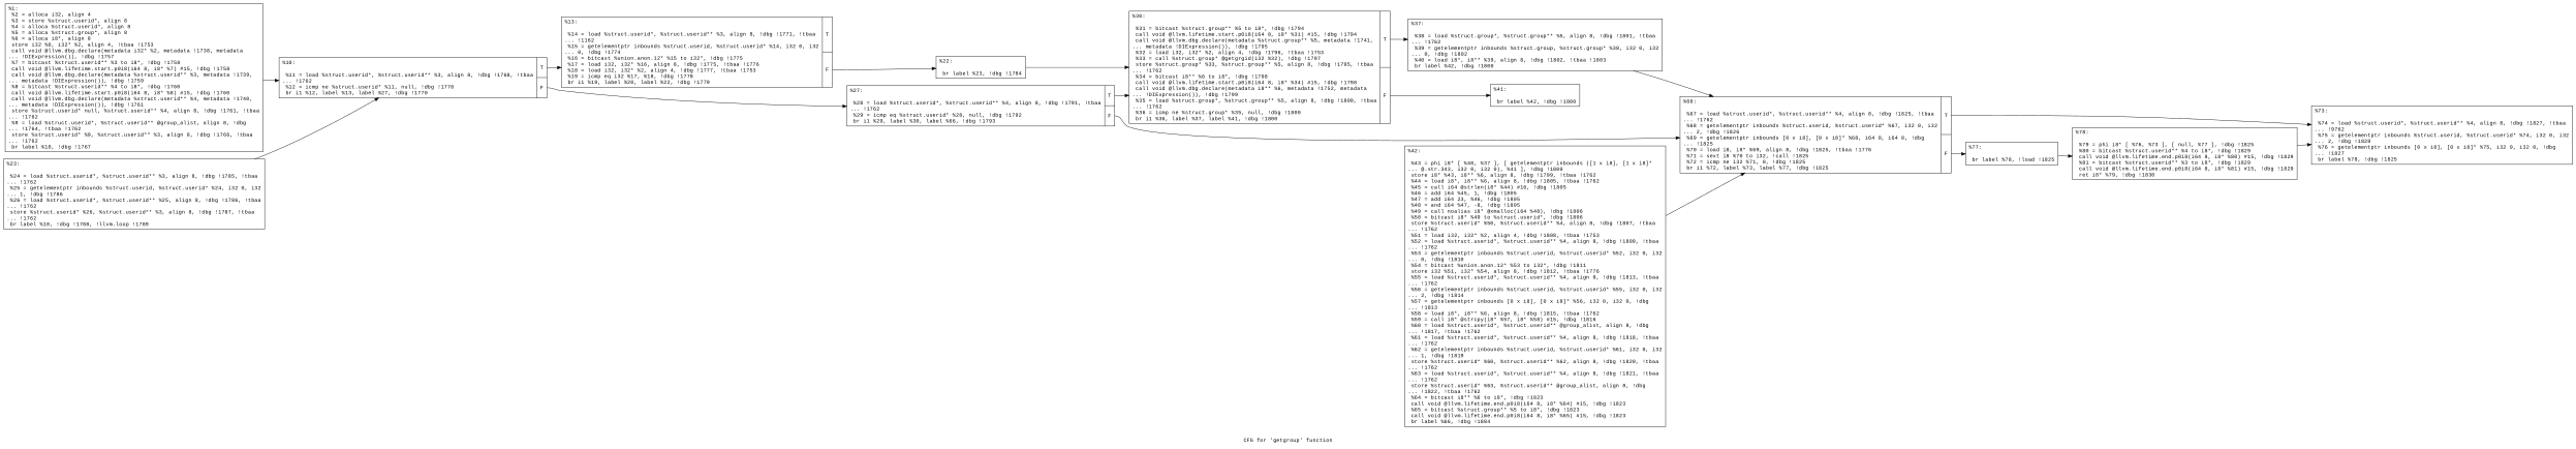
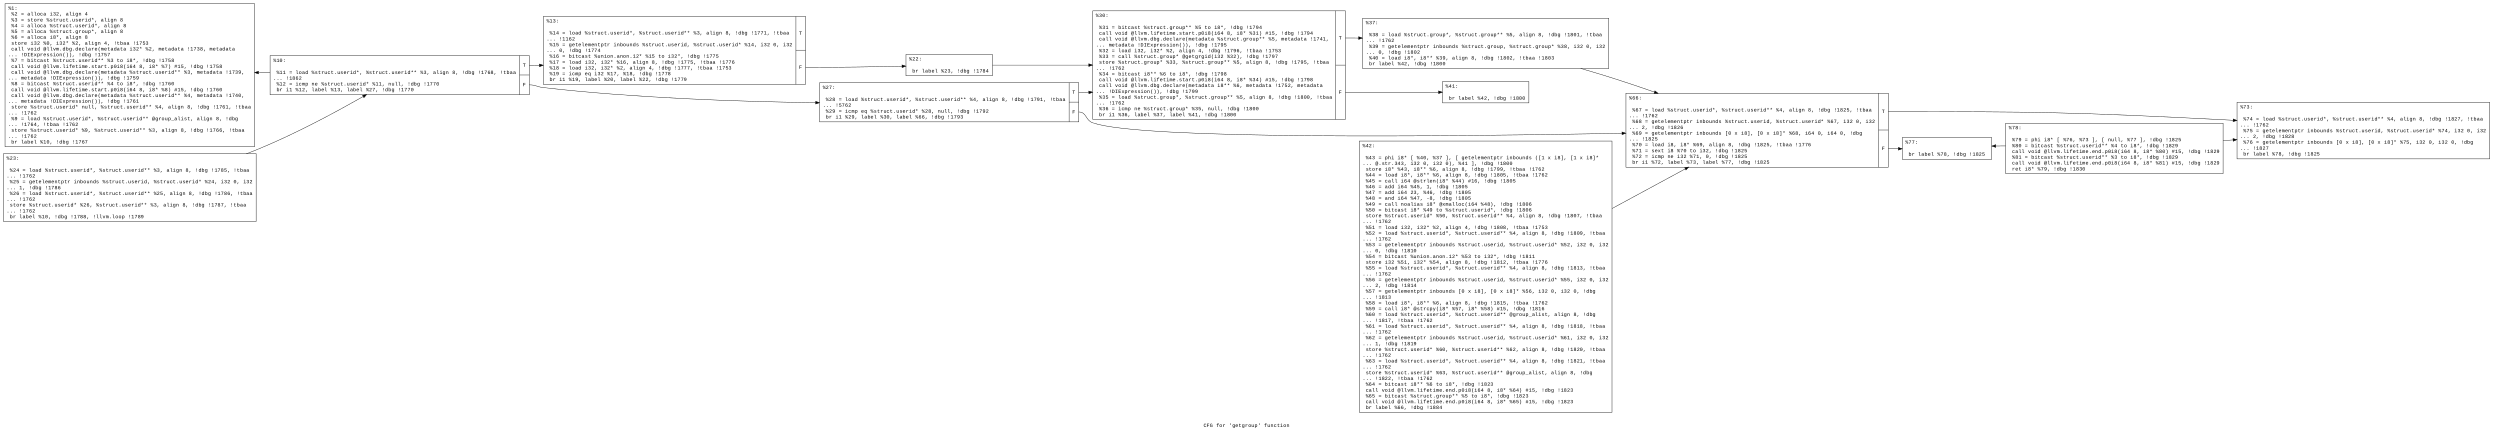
  digraph {
    fontname="Liberation Mono"
    label="CFG for 'getgroup' function"
    rankdir=LR
    node [fontname="Liberation Mono" shape=record]
    edge [fontname="Liberation Mono"]
    n1 [label="{%1:\l  %2 = alloca i32, align 4\l  %3 = store %struct.userid*, align 8\l  %4 = alloca %struct.userid*, align 8\l  %5 = alloca %struct.group*, align 8\l  %6 = alloca i8*, align 8\l  store i32 %0, i32* %2, align 4, !tbaa !1753\l  call void @llvm.dbg.declare(metadata i32* %2, metadata !1738, metadata\l... !DIExpression()), !dbg !1757\l  %7 = bitcast %struct.userid** %3 to i8*, !dbg !1758\l  call void @llvm.lifetime.start.p0i8(i64 8, i8* %7) #15, !dbg !1758\l  call void @llvm.dbg.declare(metadata %struct.userid** %3, metadata !1739,\l... metadata !DIExpression()), !dbg !1759\l  %8 = bitcast %struct.userid** %4 to i8*, !dbg !1760\l  call void @llvm.lifetime.start.p0i8(i64 8, i8* %8) #15, !dbg !1760\l  call void @llvm.dbg.declare(metadata %struct.userid** %4, metadata !1740,\l... metadata !DIExpression()), !dbg !1761\l  store %struct.userid* null, %struct.userid** %4, align 8, !dbg !1761, !tbaa\l... !1762\l  %9 = load %struct.userid*, %struct.userid** @group_alist, align 8, !dbg\l... !1764, !tbaa !1762\l  store %struct.userid* %9, %struct.userid** %3, align 8, !dbg !1766, !tbaa\l... !1762\l  br label %10, !dbg !1767\l}"]
-   n2 [label="{%10:\l\l  %11 = load %struct.userid*, %struct.userid** %3, align 8, !dbg !1768, !tbaa\l... !1762\l  %12 = icmp ne %struct.userid* %11, null, !dbg !1770\l  br i1 %12, label %13, label %27, !dbg !1770\l|{<s0>T|<s1>F}}"]
+   n2 [label="{%10:\l\l  %11 = load %struct.userid*, %struct.userid** %3, align 8, !dbg !1768, !tbaa\l... !1862\l  %12 = icmp ne %struct.userid* %11, null, !dbg !1770\l  br i1 %12, label %13, label %27, !dbg !1770\l|{<s0>T|<s1>F}}"]
    n3 [label="{%13:\l\l  %14 = load %struct.userid*, %struct.userid** %3, align 8, !dbg !1771, !tbaa\l... !1162\l  %15 = getelementptr inbounds %struct.userid, %struct.userid* %14, i32 0, i32\l... 0, !dbg !1774\l  %16 = bitcast %union.anon.12* %15 to i32*, !dbg !1775\l  %17 = load i32, i32* %16, align 8, !dbg !1775, !tbaa !1776\l  %18 = load i32, i32* %2, align 4, !dbg !1777, !tbaa !1753\l  %19 = icmp eq i32 %17, %18, !dbg !1778\l  br i1 %19, label %20, label %22, !dbg !1779\l|{<s0>T|<s1>F}}"]
-   n4 [label="{%27:\l\l  %28 = load %struct.userid*, %struct.userid** %4, align 8, !dbg !1791, !tbaa\l... !1762\l  %29 = icmp eq %struct.userid* %28, null, !dbg !1792\l  br i1 %29, label %30, label %66, !dbg !1793\l|{<s0>T|<s1>F}}"]
+   n4 [label="{%27:\l\l  %28 = load %struct.userid*, %struct.userid** %4, align 8, !dbg !1791, !tbaa\l... !5762\l  %29 = icmp eq %struct.userid* %28, null, !dbg !1792\l  br i1 %29, label %30, label %66, !dbg !1793\l|{<s0>T|<s1>F}}"]
    n5 [label="{%22:\l\l  br label %23, !dbg !1784\l}"]
    n6 [label="{%30:\l\l  %31 = bitcast %struct.group** %5 to i8*, !dbg !1794\l  call void @llvm.lifetime.start.p0i8(i64 8, i8* %31) #15, !dbg !1794\l  call void @llvm.dbg.declare(metadata %struct.group** %5, metadata !1741,\l... metadata !DIExpression()), !dbg !1795\l  %32 = load i32, i32* %2, align 4, !dbg !1796, !tbaa !1753\l  %33 = call %struct.group* @getgrgid(i32 %32), !dbg !1797\l  store %struct.group* %33, %struct.group** %5, align 8, !dbg !1795, !tbaa\l... !1762\l  %34 = bitcast i8** %6 to i8*, !dbg !1798\l  call void @llvm.lifetime.start.p0i8(i64 8, i8* %34) #15, !dbg !1798\l  call void @llvm.dbg.declare(metadata i8** %6, metadata !1752, metadata\l... !DIExpression()), !dbg !1799\l  %35 = load %struct.group*, %struct.group** %5, align 8, !dbg !1800, !tbaa\l... !1762\l  %36 = icmp ne %struct.group* %35, null, !dbg !1800\l  br i1 %36, label %37, label %41, !dbg !1800\l|{<s0>T|<s1>F}}"]
-   n7 [label="{%66:\l\l  %67 = load %struct.userid*, %struct.userid** %4, align 8, !dbg !1825, !tbaa\l... !1762\l  %68 = getelementptr inbounds %struct.userid, %struct.userid* %67, i32 0, i32\l... 2, !dbg !1826\l  %69 = getelementptr inbounds [0 x i8], [0 x i8]* %68, i64 0, i64 0, !dbg\l... !1825\l  %70 = load i8, i8* %69, align 8, !dbg !1825, !tbaa !1776\l  %71 = sext i8 %70 to i32, !call !1825\l  %72 = icmp ne i32 %71, 0, !dbg !1825\l  br i1 %72, label %73, label %77, !dbg !1825\l|{<s0>T|<s1>F}}"]
+   n7 [label="{%66:\l\l  %67 = load %struct.userid*, %struct.userid** %4, align 8, !dbg !1825, !tbaa\l... !1762\l  %68 = getelementptr inbounds %struct.userid, %struct.userid* %67, i32 0, i32\l... 2, !dbg !1826\l  %69 = getelementptr inbounds [0 x i8], [0 x i8]* %68, i64 0, i64 0, !dbg\l... !1825\l  %70 = load i8, i8* %69, align 8, !dbg !1825, !tbaa !1776\l  %71 = sext i8 %70 to i32, !dbg !1825\l  %72 = icmp ne i32 %71, 0, !dbg !1825\l  br i1 %72, label %73, label %77, !dbg !1825\l|{<s0>T|<s1>F}}"]
    n8 [label="{%37:\l\l  %38 = load %struct.group*, %struct.group** %5, align 8, !dbg !1801, !tbaa\l... !1762\l  %39 = getelementptr inbounds %struct.group, %struct.group* %38, i32 0, i32\l... 0, !dbg !1802\l  %40 = load i8*, i8** %39, align 8, !dbg !1802, !tbaa !1803\l  br label %42, !dbg !1800\l}"]
    n9 [label="{%41:\l\l  br label %42, !dbg !1800\l}"]
-   n10 [label="{%73:\l\l  %74 = load %struct.userid*, %struct.userid** %4, align 8, !dbg !1827, !tbaa\l... !9762\l  %75 = getelementptr inbounds %struct.userid, %struct.userid* %74, i32 0, i32\l... 2, !dbg !1828\l  %76 = getelementptr inbounds [0 x i8], [0 x i8]* %75, i32 0, i32 0, !dbg\l... !1827\l  br label %78, !dbg !1825\l}"]
-   n11 [label="{%77:\l\l  br label %78, !load !1825\l}"]
+   n10 [label="{%73:\l\l  %74 = load %struct.userid*, %struct.userid** %4, align 8, !dbg !1827, !tbaa\l... !1762\l  %75 = getelementptr inbounds %struct.userid, %struct.userid* %74, i32 0, i32\l... 2, !dbg !1828\l  %76 = getelementptr inbounds [0 x i8], [0 x i8]* %75, i32 0, i32 0, !dbg\l... !1827\l  br label %78, !dbg !1825\l}"]
+   n11 [label="{%77:\l\l  br label %78, !dbg !1825\l}"]
    n12 [label="{%23:\l\l  %24 = load %struct.userid*, %struct.userid** %3, align 8, !dbg !1785, !tbaa\l... !1762\l  %25 = getelementptr inbounds %struct.userid, %struct.userid* %24, i32 0, i32\l... 1, !dbg !1786\l  %26 = load %struct.userid*, %struct.userid** %25, align 8, !dbg !1786, !tbaa\l... !1762\l  store %struct.userid* %26, %struct.userid** %3, align 8, !dbg !1787, !tbaa\l... !1762\l  br label %10, !dbg !1788, !llvm.loop !1789\l}"]
    n13 [label="{%78:\l\l  %79 = phi i8* [ %76, %73 ], [ null, %77 ], !dbg !1825\l  %80 = bitcast %struct.userid** %4 to i8*, !dbg !1829\l  call void @llvm.lifetime.end.p0i8(i64 8, i8* %80) #15, !dbg !1829\l  %81 = bitcast %struct.userid** %3 to i8*, !dbg !1829\l  call void @llvm.lifetime.end.p0i8(i64 8, i8* %81) #15, !dbg !1829\l  ret i8* %79, !dbg !1830\l}"]
    n14 [label="{%42:\l\l  %43 = phi i8* [ %40, %37 ], [ getelementptr inbounds ([1 x i8], [1 x i8]*\l... @.str.343, i32 0, i32 0), %41 ], !dbg !1800\l  store i8* %43, i8** %6, align 8, !dbg !1799, !tbaa !1762\l  %44 = load i8*, i8** %6, align 8, !dbg !1805, !tbaa !1762\l  %45 = call i64 @strlen(i8* %44) #16, !dbg !1805\l  %46 = add i64 %45, 1, !dbg !1805\l  %47 = add i64 23, %46, !dbg !1805\l  %48 = and i64 %47, -8, !dbg !1805\l  %49 = call noalias i8* @xmalloc(i64 %48), !dbg !1806\l  %50 = bitcast i8* %49 to %struct.userid*, !dbg !1806\l  store %struct.userid* %50, %struct.userid** %4, align 8, !dbg !1807, !tbaa\l... !1762\l  %51 = load i32, i32* %2, align 4, !dbg !1808, !tbaa !1753\l  %52 = load %struct.userid*, %struct.userid** %4, align 8, !dbg !1809, !tbaa\l... !1762\l  %53 = getelementptr inbounds %struct.userid, %struct.userid* %52, i32 0, i32\l... 0, !dbg !1810\l  %54 = bitcast %union.anon.12* %53 to i32*, !dbg !1811\l  store i32 %51, i32* %54, align 8, !dbg !1812, !tbaa !1776\l  %55 = load %struct.userid*, %struct.userid** %4, align 8, !dbg !1813, !tbaa\l... !1762\l  %56 = getelementptr inbounds %struct.userid, %struct.userid* %55, i32 0, i32\l... 2, !dbg !1814\l  %57 = getelementptr inbounds [0 x i8], [0 x i8]* %56, i32 0, i32 0, !dbg\l... !1813\l  %58 = load i8*, i8** %6, align 8, !dbg !1815, !tbaa !1762\l  %59 = call i8* @strcpy(i8* %57, i8* %58) #15, !dbg !1816\l  %60 = load %struct.userid*, %struct.userid** @group_alist, align 8, !dbg\l... !1817, !tbaa !1762\l  %61 = load %struct.userid*, %struct.userid** %4, align 8, !dbg !1818, !tbaa\l... !1762\l  %62 = getelementptr inbounds %struct.userid, %struct.userid* %61, i32 0, i32\l... 1, !dbg !1819\l  store %struct.userid* %60, %struct.userid** %62, align 8, !dbg !1820, !tbaa\l... !1762\l  %63 = load %struct.userid*, %struct.userid** %4, align 8, !dbg !1821, !tbaa\l... !1762\l  store %struct.userid* %63, %struct.userid** @group_alist, align 8, !dbg\l... !1822, !tbaa !1762\l  %64 = bitcast i8** %6 to i8*, !dbg !1823\l  call void @llvm.lifetime.end.p0i8(i64 8, i8* %64) #15, !dbg !1823\l  %65 = bitcast %struct.group** %5 to i8*, !dbg !1823\l  call void @llvm.lifetime.end.p0i8(i64 8, i8* %65) #15, !dbg !1823\l  br label %66, !dbg !1884\l}"]
-   n1 -> n2
+   n2 -> n1
    n2 -> n3 [tailport=s0]
    n2 -> n4 [tailport=s1]
    n3 -> n5 [tailport=s1]
    n4 -> n6 [tailport=s0]
    n4 -> n7 [tailport=s1]
    n5 -> n6
    n6 -> n8 [tailport=s0]
    n6 -> n9 [tailport=s1]
    n7 -> n10 [tailport=s0]
    n7 -> n11 [tailport=s1]
    n8 -> n7
-   n11 -> n13
+   n13 -> n11
    n12 -> n2
    n13 -> n10
    n14 -> n7
  }
